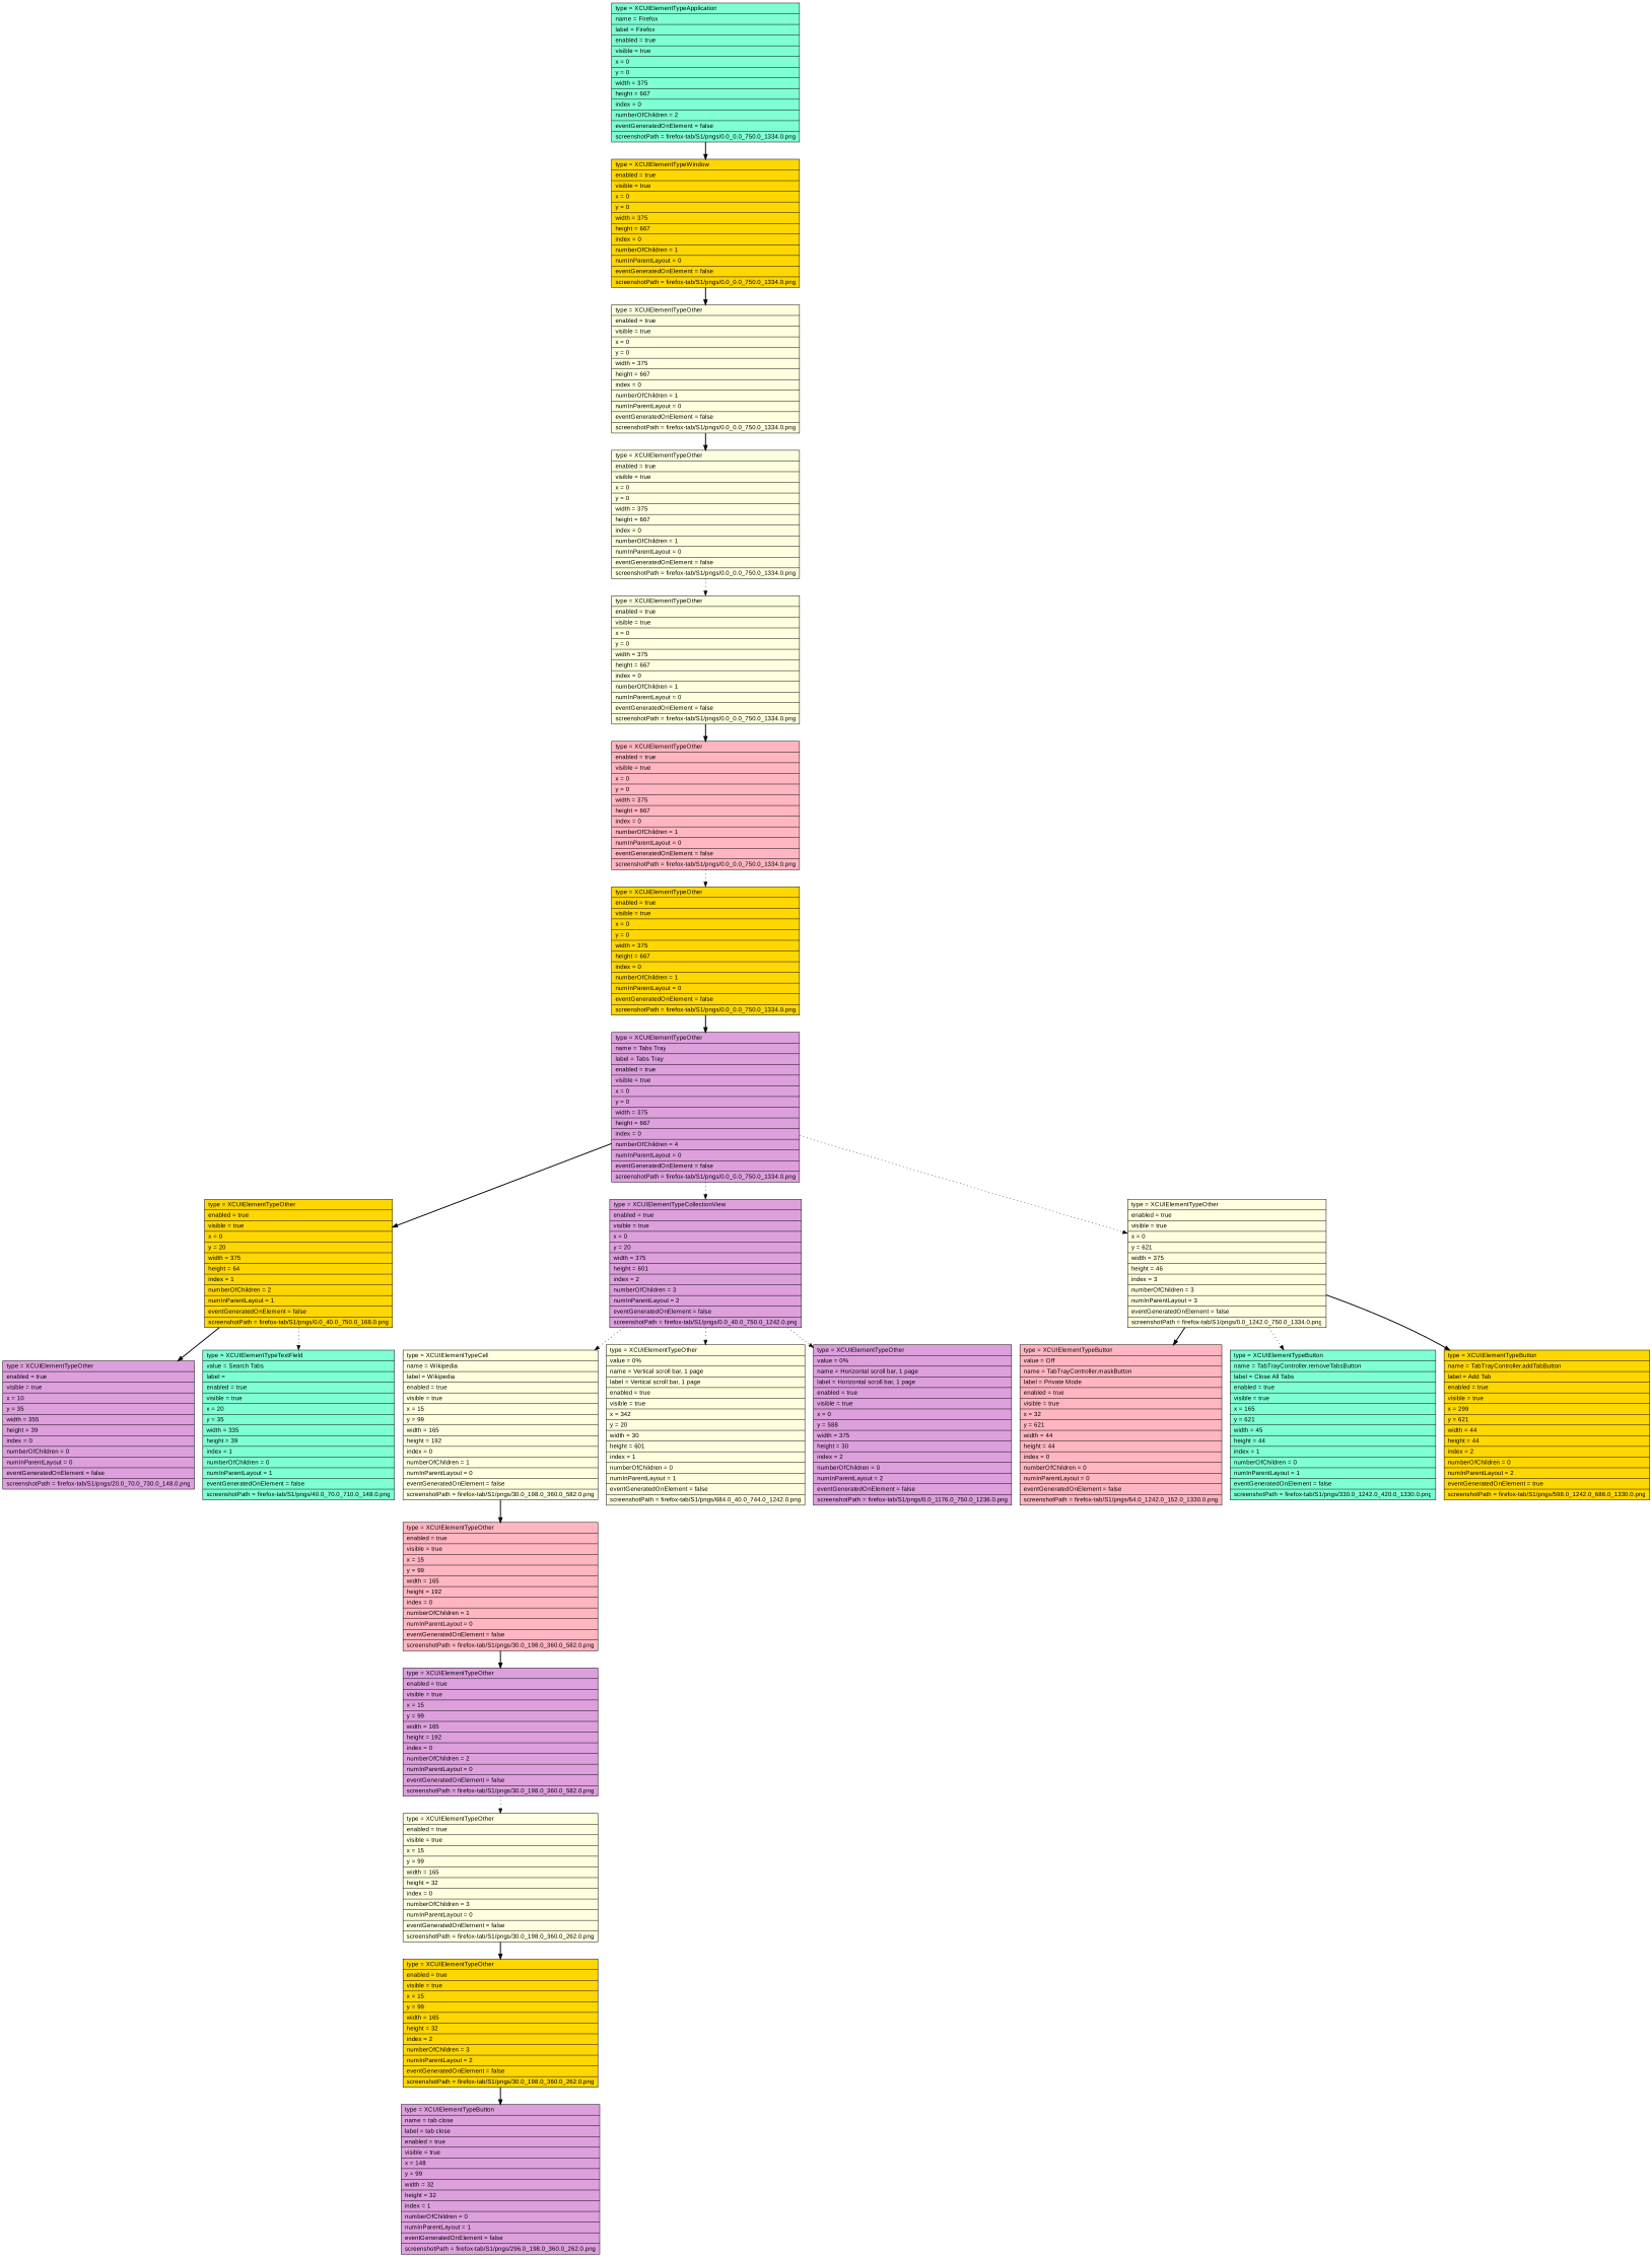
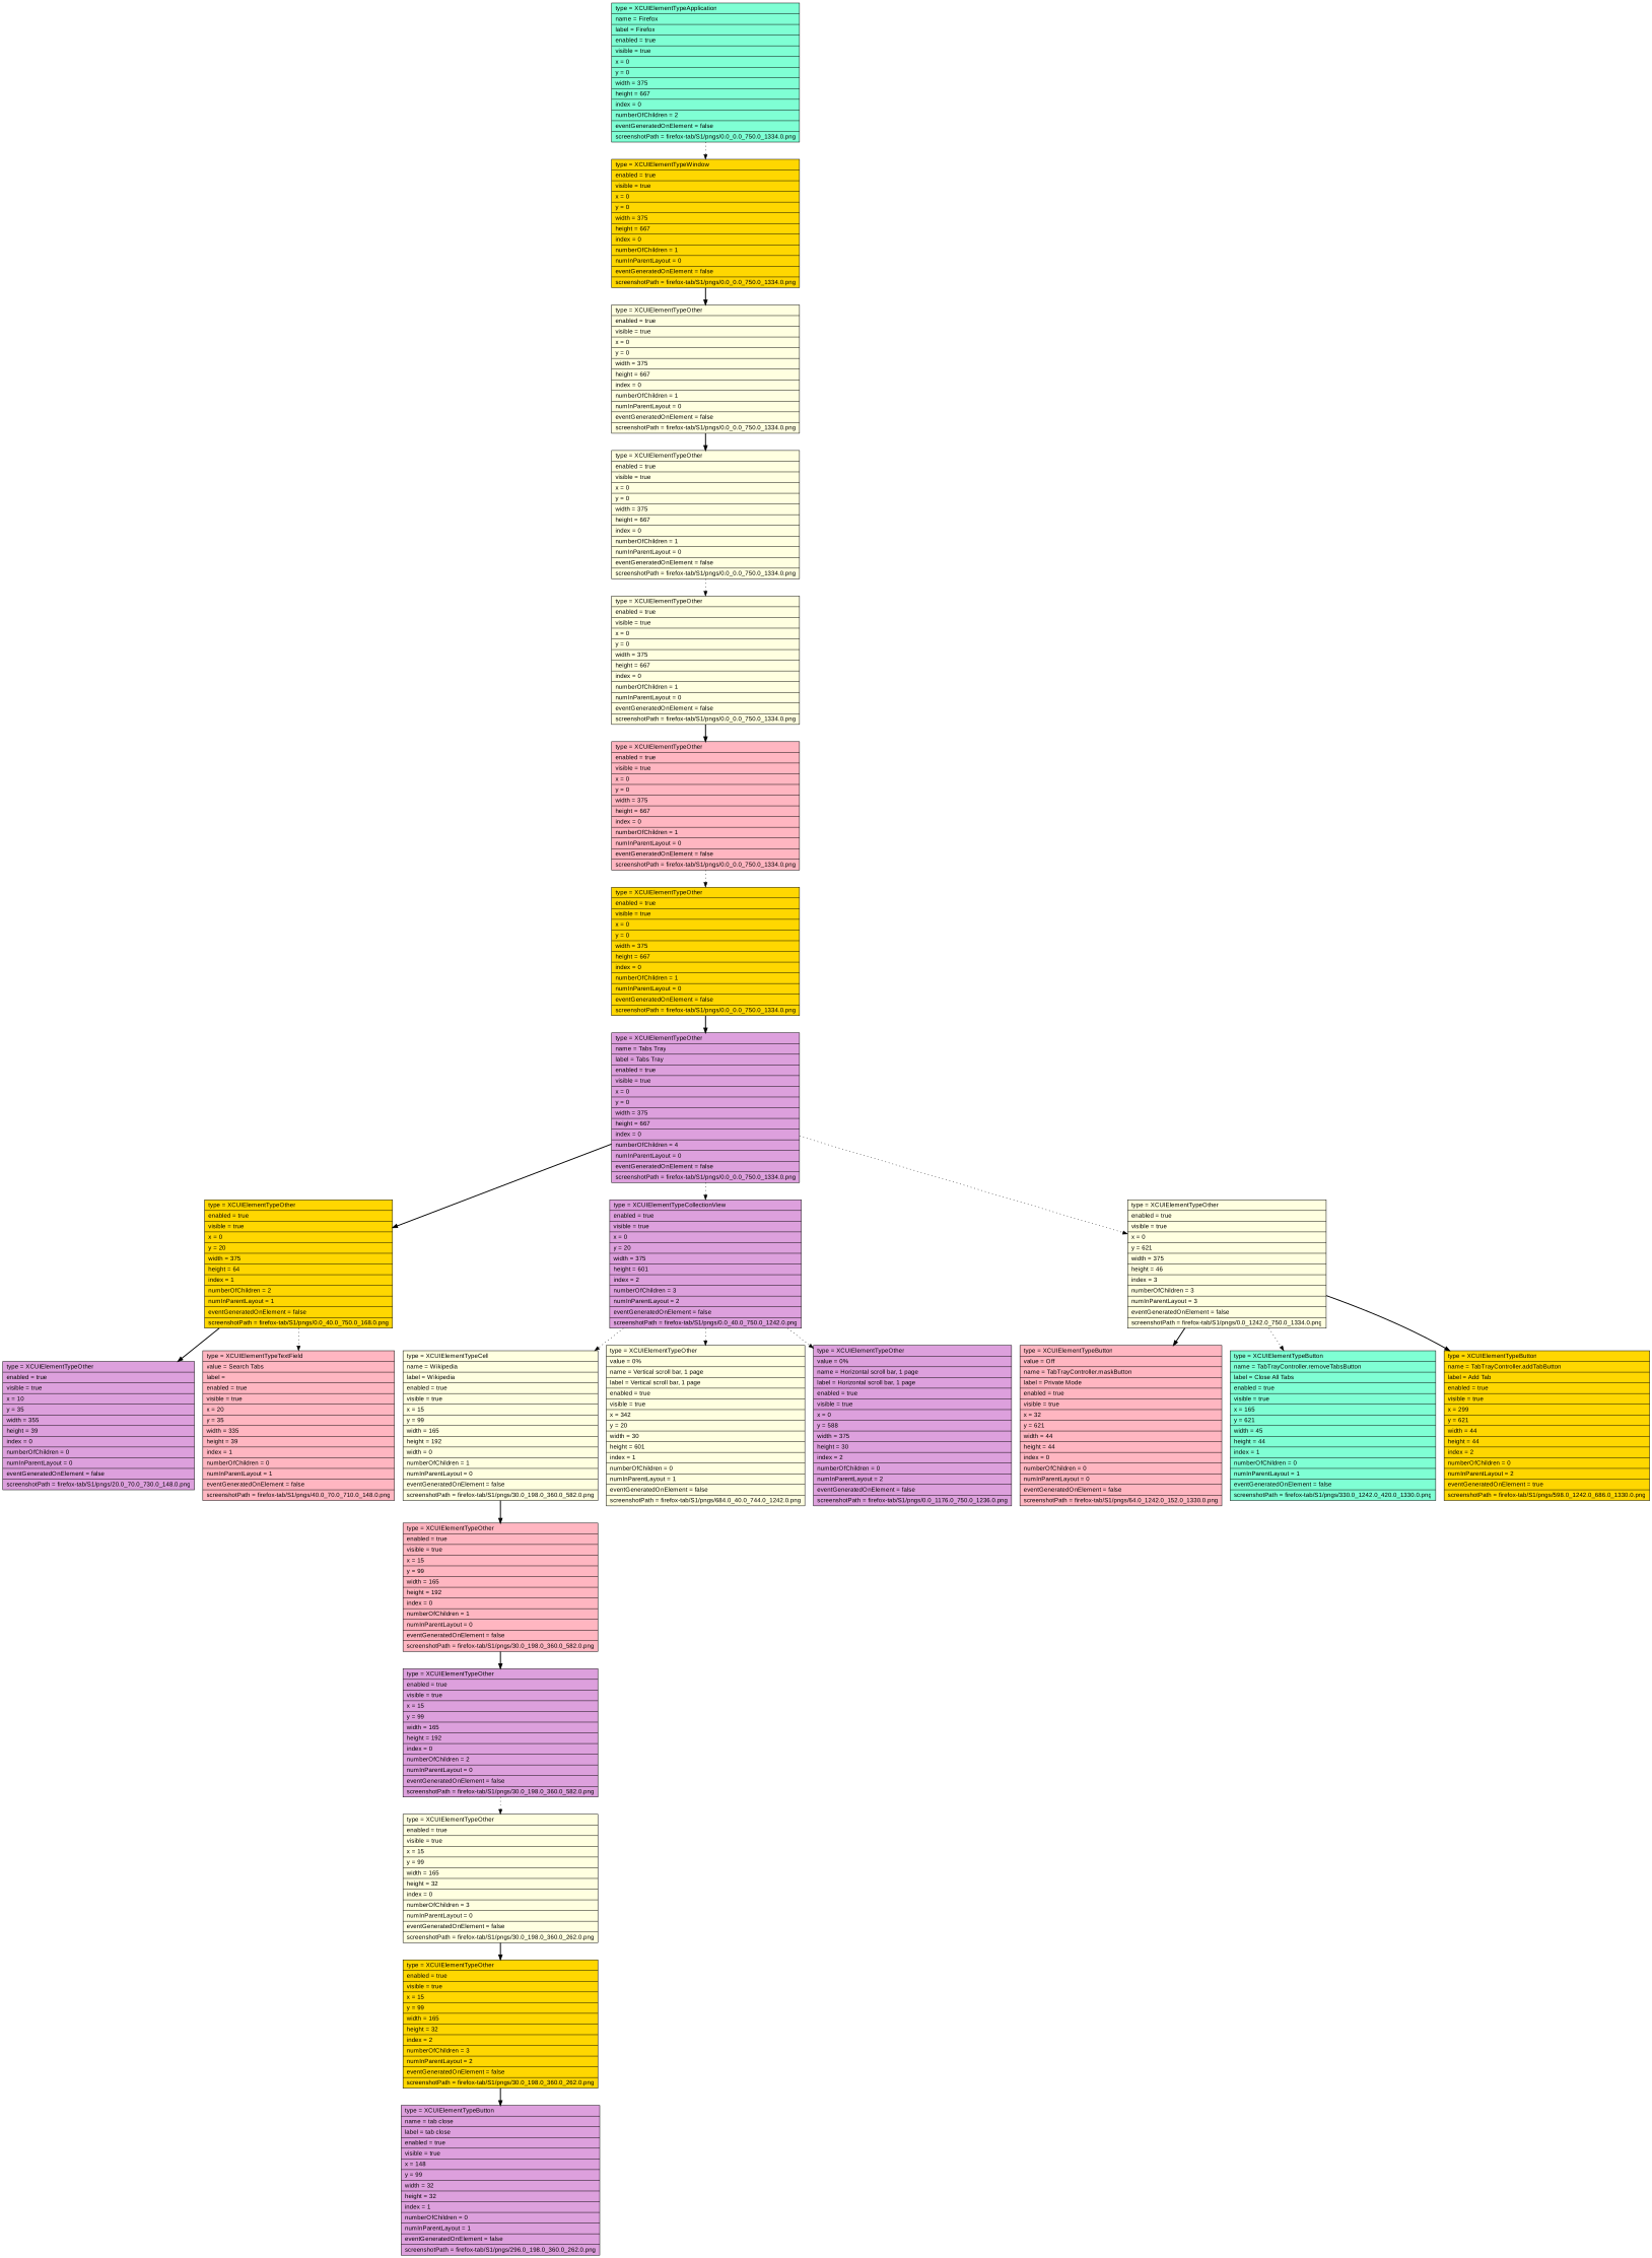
  digraph {
    node [fillcolor=lightyellow fontname=Arial shape=record style=filled]
    edge [style=bold]
    n1 [fillcolor=aquamarine label="{type = XCUIElementTypeApplication\l|name = Firefox\l|label = Firefox\l|enabled = true\l|visible = true\l|x = 0\l|y = 0\l|width = 375\l|height = 667\l|index = 0\l|numberOfChildren = 2\l|eventGeneratedOnElement = false \l|screenshotPath = firefox-tab/S1/pngs/0.0_0.0_750.0_1334.0.png\l}"]
    n2 [fillcolor=gold label="{type = XCUIElementTypeWindow\l|enabled = true\l|visible = true\l|x = 0\l|y = 0\l|width = 375\l|height = 667\l|index = 0\l|numberOfChildren = 1\l|numInParentLayout = 0\l|eventGeneratedOnElement = false \l|screenshotPath = firefox-tab/S1/pngs/0.0_0.0_750.0_1334.0.png\l}"]
    n3 [label="{type = XCUIElementTypeOther\l|enabled = true\l|visible = true\l|x = 0\l|y = 0\l|width = 375\l|height = 667\l|index = 0\l|numberOfChildren = 1\l|numInParentLayout = 0\l|eventGeneratedOnElement = false \l|screenshotPath = firefox-tab/S1/pngs/0.0_0.0_750.0_1334.0.png\l}"]
    n4 [label="{type = XCUIElementTypeOther\l|enabled = true\l|visible = true\l|x = 0\l|y = 0\l|width = 375\l|height = 667\l|index = 0\l|numberOfChildren = 1\l|numInParentLayout = 0\l|eventGeneratedOnElement = false \l|screenshotPath = firefox-tab/S1/pngs/0.0_0.0_750.0_1334.0.png\l}"]
    n5 [label="{type = XCUIElementTypeOther\l|enabled = true\l|visible = true\l|x = 0\l|y = 0\l|width = 375\l|height = 667\l|index = 0\l|numberOfChildren = 1\l|numInParentLayout = 0\l|eventGeneratedOnElement = false \l|screenshotPath = firefox-tab/S1/pngs/0.0_0.0_750.0_1334.0.png\l}"]
    n6 [fillcolor=lightpink label="{type = XCUIElementTypeOther\l|enabled = true\l|visible = true\l|x = 0\l|y = 0\l|width = 375\l|height = 667\l|index = 0\l|numberOfChildren = 1\l|numInParentLayout = 0\l|eventGeneratedOnElement = false \l|screenshotPath = firefox-tab/S1/pngs/0.0_0.0_750.0_1334.0.png\l}"]
    n7 [fillcolor=gold label="{type = XCUIElementTypeOther\l|enabled = true\l|visible = true\l|x = 0\l|y = 0\l|width = 375\l|height = 667\l|index = 0\l|numberOfChildren = 1\l|numInParentLayout = 0\l|eventGeneratedOnElement = false \l|screenshotPath = firefox-tab/S1/pngs/0.0_0.0_750.0_1334.0.png\l}"]
    n8 [fillcolor=plum label="{type = XCUIElementTypeOther\l|name = Tabs Tray\l|label = Tabs Tray\l|enabled = true\l|visible = true\l|x = 0\l|y = 0\l|width = 375\l|height = 667\l|index = 0\l|numberOfChildren = 4\l|numInParentLayout = 0\l|eventGeneratedOnElement = false \l|screenshotPath = firefox-tab/S1/pngs/0.0_0.0_750.0_1334.0.png\l}"]
    n9 [fillcolor=gold label="{type = XCUIElementTypeOther\l|enabled = true\l|visible = true\l|x = 0\l|y = 20\l|width = 375\l|height = 64\l|index = 1\l|numberOfChildren = 2\l|numInParentLayout = 1\l|eventGeneratedOnElement = false \l|screenshotPath = firefox-tab/S1/pngs/0.0_40.0_750.0_168.0.png\l}"]
    n10 [fillcolor=plum label="{type = XCUIElementTypeCollectionView\l|enabled = true\l|visible = true\l|x = 0\l|y = 20\l|width = 375\l|height = 601\l|index = 2\l|numberOfChildren = 3\l|numInParentLayout = 2\l|eventGeneratedOnElement = false \l|screenshotPath = firefox-tab/S1/pngs/0.0_40.0_750.0_1242.0.png\l}"]
    n11 [label="{type = XCUIElementTypeOther\l|enabled = true\l|visible = true\l|x = 0\l|y = 621\l|width = 375\l|height = 46\l|index = 3\l|numberOfChildren = 3\l|numInParentLayout = 3\l|eventGeneratedOnElement = false \l|screenshotPath = firefox-tab/S1/pngs/0.0_1242.0_750.0_1334.0.png\l}"]
    n12 [fillcolor=plum label="{type = XCUIElementTypeOther\l|enabled = true\l|visible = true\l|x = 10\l|y = 35\l|width = 355\l|height = 39\l|index = 0\l|numberOfChildren = 0\l|numInParentLayout = 0\l|eventGeneratedOnElement = false \l|screenshotPath = firefox-tab/S1/pngs/20.0_70.0_730.0_148.0.png\l}"]
-   n13 [fillcolor=aquamarine label="{type = XCUIElementTypeTextField\l|value = Search Tabs\l|label = \l|enabled = true\l|visible = true\l|x = 20\l|y = 35\l|width = 335\l|height = 39\l|index = 1\l|numberOfChildren = 0\l|numInParentLayout = 1\l|eventGeneratedOnElement = false \l|screenshotPath = firefox-tab/S1/pngs/40.0_70.0_710.0_148.0.png\l}"]
-   n14 [label="{type = XCUIElementTypeCell\l|name = Wikipedia\l|label = Wikipedia\l|enabled = true\l|visible = true\l|x = 15\l|y = 99\l|width = 165\l|height = 192\l|index = 0\l|numberOfChildren = 1\l|numInParentLayout = 0\l|eventGeneratedOnElement = false \l|screenshotPath = firefox-tab/S1/pngs/30.0_198.0_360.0_582.0.png\l}"]
+   n13 [fillcolor=lightpink label="{type = XCUIElementTypeTextField\l|value = Search Tabs\l|label = \l|enabled = true\l|visible = true\l|x = 20\l|y = 35\l|width = 335\l|height = 39\l|index = 1\l|numberOfChildren = 0\l|numInParentLayout = 1\l|eventGeneratedOnElement = false \l|screenshotPath = firefox-tab/S1/pngs/40.0_70.0_710.0_148.0.png\l}"]
+   n14 [label="{type = XCUIElementTypeCell\l|name = Wikipedia\l|label = Wikipedia\l|enabled = true\l|visible = true\l|x = 15\l|y = 99\l|width = 165\l|height = 192\l|width = 0\l|numberOfChildren = 1\l|numInParentLayout = 0\l|eventGeneratedOnElement = false \l|screenshotPath = firefox-tab/S1/pngs/30.0_198.0_360.0_582.0.png\l}"]
    n15 [label="{type = XCUIElementTypeOther\l|value = 0%\l|name = Vertical scroll bar, 1 page\l|label = Vertical scroll bar, 1 page\l|enabled = true\l|visible = true\l|x = 342\l|y = 20\l|width = 30\l|height = 601\l|index = 1\l|numberOfChildren = 0\l|numInParentLayout = 1\l|eventGeneratedOnElement = false \l|screenshotPath = firefox-tab/S1/pngs/684.0_40.0_744.0_1242.0.png\l}"]
    n16 [fillcolor=plum label="{type = XCUIElementTypeOther\l|value = 0%\l|name = Horizontal scroll bar, 1 page\l|label = Horizontal scroll bar, 1 page\l|enabled = true\l|visible = true\l|x = 0\l|y = 588\l|width = 375\l|height = 30\l|index = 2\l|numberOfChildren = 0\l|numInParentLayout = 2\l|eventGeneratedOnElement = false \l|screenshotPath = firefox-tab/S1/pngs/0.0_1176.0_750.0_1236.0.png\l}"]
    n17 [fillcolor=lightpink label="{type = XCUIElementTypeButton\l|value = Off\l|name = TabTrayController.maskButton\l|label = Private Mode\l|enabled = true\l|visible = true\l|x = 32\l|y = 621\l|width = 44\l|height = 44\l|index = 0\l|numberOfChildren = 0\l|numInParentLayout = 0\l|eventGeneratedOnElement = false \l|screenshotPath = firefox-tab/S1/pngs/64.0_1242.0_152.0_1330.0.png\l}"]
    n18 [fillcolor=aquamarine label="{type = XCUIElementTypeButton\l|name = TabTrayController.removeTabsButton\l|label = Close All Tabs\l|enabled = true\l|visible = true\l|x = 165\l|y = 621\l|width = 45\l|height = 44\l|index = 1\l|numberOfChildren = 0\l|numInParentLayout = 1\l|eventGeneratedOnElement = false \l|screenshotPath = firefox-tab/S1/pngs/330.0_1242.0_420.0_1330.0.png\l}"]
    n19 [fillcolor=gold label="{type = XCUIElementTypeButton\l|name = TabTrayController.addTabButton\l|label = Add Tab\l|enabled = true\l|visible = true\l|x = 299\l|y = 621\l|width = 44\l|height = 44\l|index = 2\l|numberOfChildren = 0\l|numInParentLayout = 2\l|eventGeneratedOnElement = true \l|screenshotPath = firefox-tab/S1/pngs/598.0_1242.0_686.0_1330.0.png\l}"]
    n20 [fillcolor=lightpink label="{type = XCUIElementTypeOther\l|enabled = true\l|visible = true\l|x = 15\l|y = 99\l|width = 165\l|height = 192\l|index = 0\l|numberOfChildren = 1\l|numInParentLayout = 0\l|eventGeneratedOnElement = false \l|screenshotPath = firefox-tab/S1/pngs/30.0_198.0_360.0_582.0.png\l}"]
    n21 [fillcolor=plum label="{type = XCUIElementTypeOther\l|enabled = true\l|visible = true\l|x = 15\l|y = 99\l|width = 165\l|height = 192\l|index = 0\l|numberOfChildren = 2\l|numInParentLayout = 0\l|eventGeneratedOnElement = false \l|screenshotPath = firefox-tab/S1/pngs/30.0_198.0_360.0_582.0.png\l}"]
    n22 [label="{type = XCUIElementTypeOther\l|enabled = true\l|visible = true\l|x = 15\l|y = 99\l|width = 165\l|height = 32\l|index = 0\l|numberOfChildren = 3\l|numInParentLayout = 0\l|eventGeneratedOnElement = false \l|screenshotPath = firefox-tab/S1/pngs/30.0_198.0_360.0_262.0.png\l}"]
    n23 [fillcolor=gold label="{type = XCUIElementTypeOther\l|enabled = true\l|visible = true\l|x = 15\l|y = 99\l|width = 165\l|height = 32\l|index = 2\l|numberOfChildren = 3\l|numInParentLayout = 2\l|eventGeneratedOnElement = false \l|screenshotPath = firefox-tab/S1/pngs/30.0_198.0_360.0_262.0.png\l}"]
    n24 [fillcolor=plum label="{type = XCUIElementTypeButton\l|name = tab close\l|label = tab close\l|enabled = true\l|visible = true\l|x = 148\l|y = 99\l|width = 32\l|height = 32\l|index = 1\l|numberOfChildren = 0\l|numInParentLayout = 1\l|eventGeneratedOnElement = false \l|screenshotPath = firefox-tab/S1/pngs/296.0_198.0_360.0_262.0.png\l}"]
-   n1 -> n2
+   n1 -> n2 [style=dotted]
    n2 -> n3
    n3 -> n4
    n4 -> n5 [style=dotted]
    n5 -> n6
    n6 -> n7 [style=dotted]
    n7 -> n8
    n8 -> n9
    n8 -> n10 [style=dotted]
    n8 -> n11 [style=dotted]
    n9 -> n12
    n9 -> n13 [style=dotted]
    n10 -> n14 [style=dotted]
    n10 -> n15 [style=dotted]
    n10 -> n16 [style=dotted]
    n11 -> n17
    n11 -> n18 [style=dotted]
    n11 -> n19
    n14 -> n20
    n20 -> n21
    n21 -> n22 [style=dotted]
    n22 -> n23
    n23 -> n24
  }
